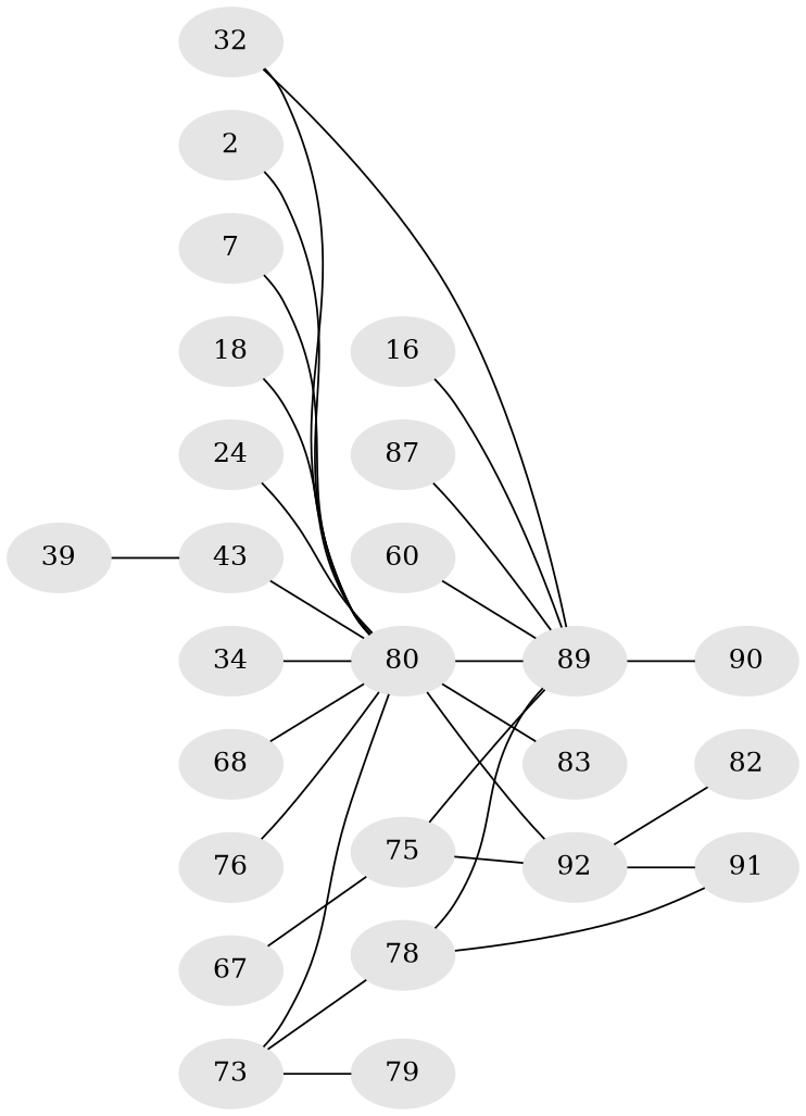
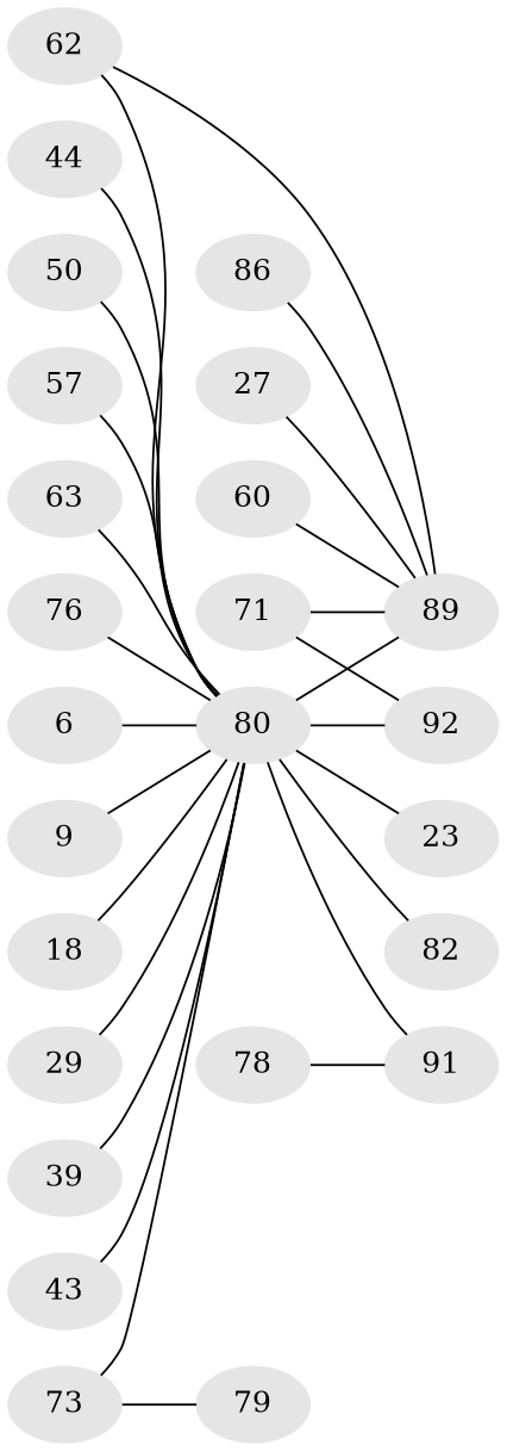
  graph {
    rankdir=LR
    node [color=gray90 style=filled]
    80 [super="+32+33+63+77+17+61+72"]
    89 [super="+41+48+85+42+8+47+54"]
    92 [super="+10+26"]
    91 [super="+88+84+31"]
    82
-   83 [super="+46+56"]
-   2
-   9 [label=7]
+   83 [super="+46+56" label=23]
+   2 [label=6]
+   9
    18
-   24
+   24 [label=29]
    39
    43
-   44 [label=34]
-   90 [super="+30"]
+   44
+   50
+   57
    60
-   62 [label=32]
-   67 [super="+49+58"]
-   71 [super="+14" label=75]
-   68
+   62
+   71 [super="+14"]
+   68 [label=63]
    73 [super="+15+59"]
    78 [super="+53"]
    79
    76 [super="+51"]
-   86 [label=16]
-   87
+   86
+   87 [label=27]
    80 -- 89 [weight=15]
    80 -- 92 [weight=3]
-   92 -- 91 [weight=5]
-   92 -- 82 [weight=2]
+   80 -- 91 [weight=5]
+   80 -- 82 [weight=2]
    80 -- 83 [weight=2]
-   89 -- 90
    2 -- 80 [weight=4]
    9 -- 80
    18 -- 80
    24 -- 80
-   39 -- 43
+   39 -- 80
    43 -- 80
    44 -- 80
+   50 -- 80 [weight=3]
+   57 -- 80
    60 -- 89
    62 -- 80 [weight=2]
    62 -- 89
-   67 -- 71 [weight=2]
    71 -- 89 [weight=2]
    71 -- 92
    68 -- 80
    73 -- 80 [weight=5]
-   73 -- 78
    73 -- 79 [weight=2]
-   78 -- 89
    78 -- 91 [weight=2]
    76 -- 80 [weight=2]
    86 -- 89
    87 -- 89
  }
